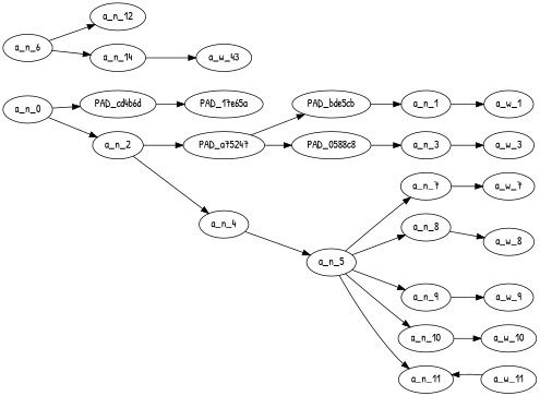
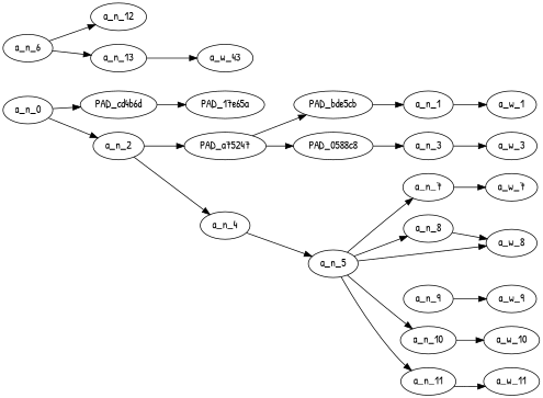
  strict digraph {
    fontname="Patrick Hand"
    rankdir=LR
    node [div_dir=1 fontname="Patrick Hand" index=0 level=1 text_span="[0]" value=0.06870656]
    edge [fontname="Patrick Hand"]
    a_n_0 [level=5 text_span="[0, 1, 2, 3, 4, 5, 6, 7, 8]" value=1.00000001]
    PAD_cd4b6d [level=4]
    a_n_2 [index=1 level=4 text_span="[1, 2, 3, 4, 5, 6, 7, 8]" value=0.93066268]
    PAD_17e65a [level=3]
    PAD_a75247 [index=1 level=3 text_span="[1]" value=0.08431479]
    a_n_4 [index=2 level=3 text_span="[2, 3, 4, 5, 6, 7, 8]" value=0.84574859]
    PAD_bde5cb [level=2]
    PAD_0588c8 [index=1 level=2 text_span="[1]" value=0.08431479]
    a_n_5 [index=2 level=2 text_span="[2, 3, 4, 5, 6]" value=0.63257052]
    a_n_1
    a_w_1 [div_dir=0 level=0 value=i]
    a_n_3 [index=1 text_span="[1]" value=0.08431479]
    a_n_7 [index=2 text_span="[2]" value=0.08701813]
    a_n_8 [div_dir=-1 index=3 text_span="[3]" value=0.14824994]
    a_n_9 [index=4 text_span="[4]" value=0.15410772]
    a_n_10 [index=5 text_span="[5]" value=0.09000549]
    a_n_11 [div_dir=-1 index=6 text_span="[6]" value=0.15242977]
    a_n_6 [div_dir=-1 index=3 level=2 text_span="[7, 8]" value=0.21258639]
    a_n_12 [div_dir=-1 index=7 text_span="[7]" value=0.11753107]
-   a_n_13 [index=8 text_span="[8]" value=0.09496977 label=a_n_14]
+   a_n_13 [index=8 text_span="[8]" value=0.09496977]
    a_w_3 [div_dir=0 index=1 level=0 text_span="[1]" value=am]
    a_w_7 [div_dir=0 index=2 level=0 text_span="[2]" value=so]
    a_w_8 [div_dir=0 index=3 level=0 text_span="[3]" value=pretty]
    a_w_9 [div_dir=0 index=4 level=0 text_span="[4]" value=men]
    a_w_10 [div_dir=0 index=5 level=0 text_span="[5]" value=and]
    a_w_11 [div_dir=0 index=6 level=0 text_span="[6]" value=women]
    n27 [div_dir=0 index=8 label=a_w_43 level=0 text_span="[8]" value=me]
    a_n_0 -> PAD_cd4b6d
    a_n_0 -> a_n_2
    PAD_cd4b6d -> PAD_17e65a
    a_n_2 -> PAD_a75247
    a_n_2 -> a_n_4
    PAD_a75247 -> PAD_bde5cb
    PAD_a75247 -> PAD_0588c8
    a_n_4 -> a_n_5
    PAD_bde5cb -> a_n_1
    PAD_0588c8 -> a_n_3
    a_n_5 -> a_n_7
    a_n_5 -> a_n_8
-   a_n_5 -> a_n_9
+   a_n_5 -> a_w_8
    a_n_5 -> a_n_10
    a_n_5 -> a_n_11
    a_n_1 -> a_w_1
    a_n_3 -> a_w_3
    a_n_7 -> a_w_7
    a_n_8 -> a_w_8
    a_n_9 -> a_w_9
    a_n_10 -> a_w_10
-   a_w_11 -> a_n_11
+   a_n_11 -> a_w_11
    a_n_6 -> a_n_12
    a_n_6 -> a_n_13
    a_n_13 -> n27
  }
